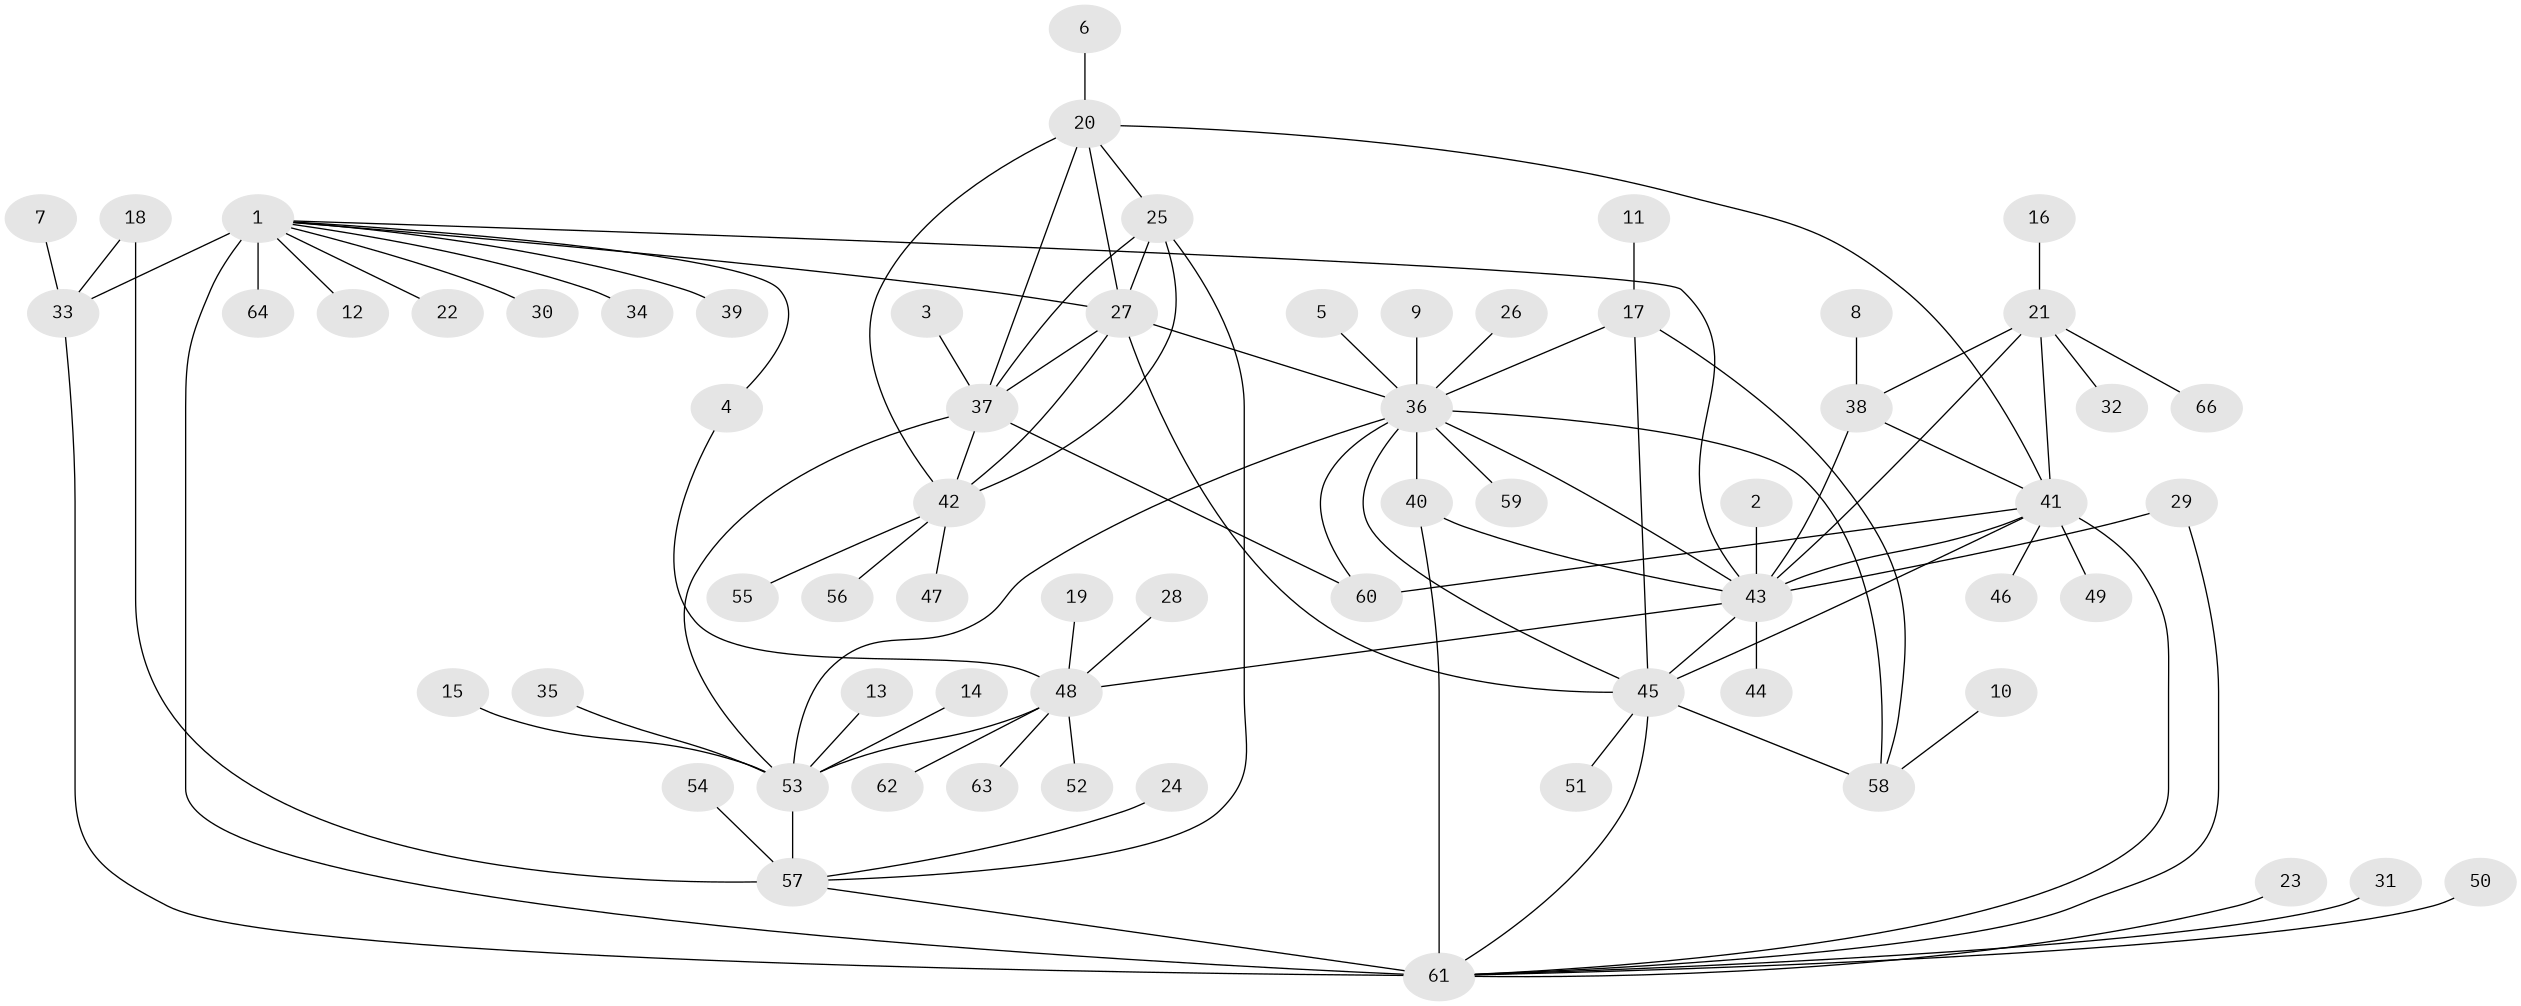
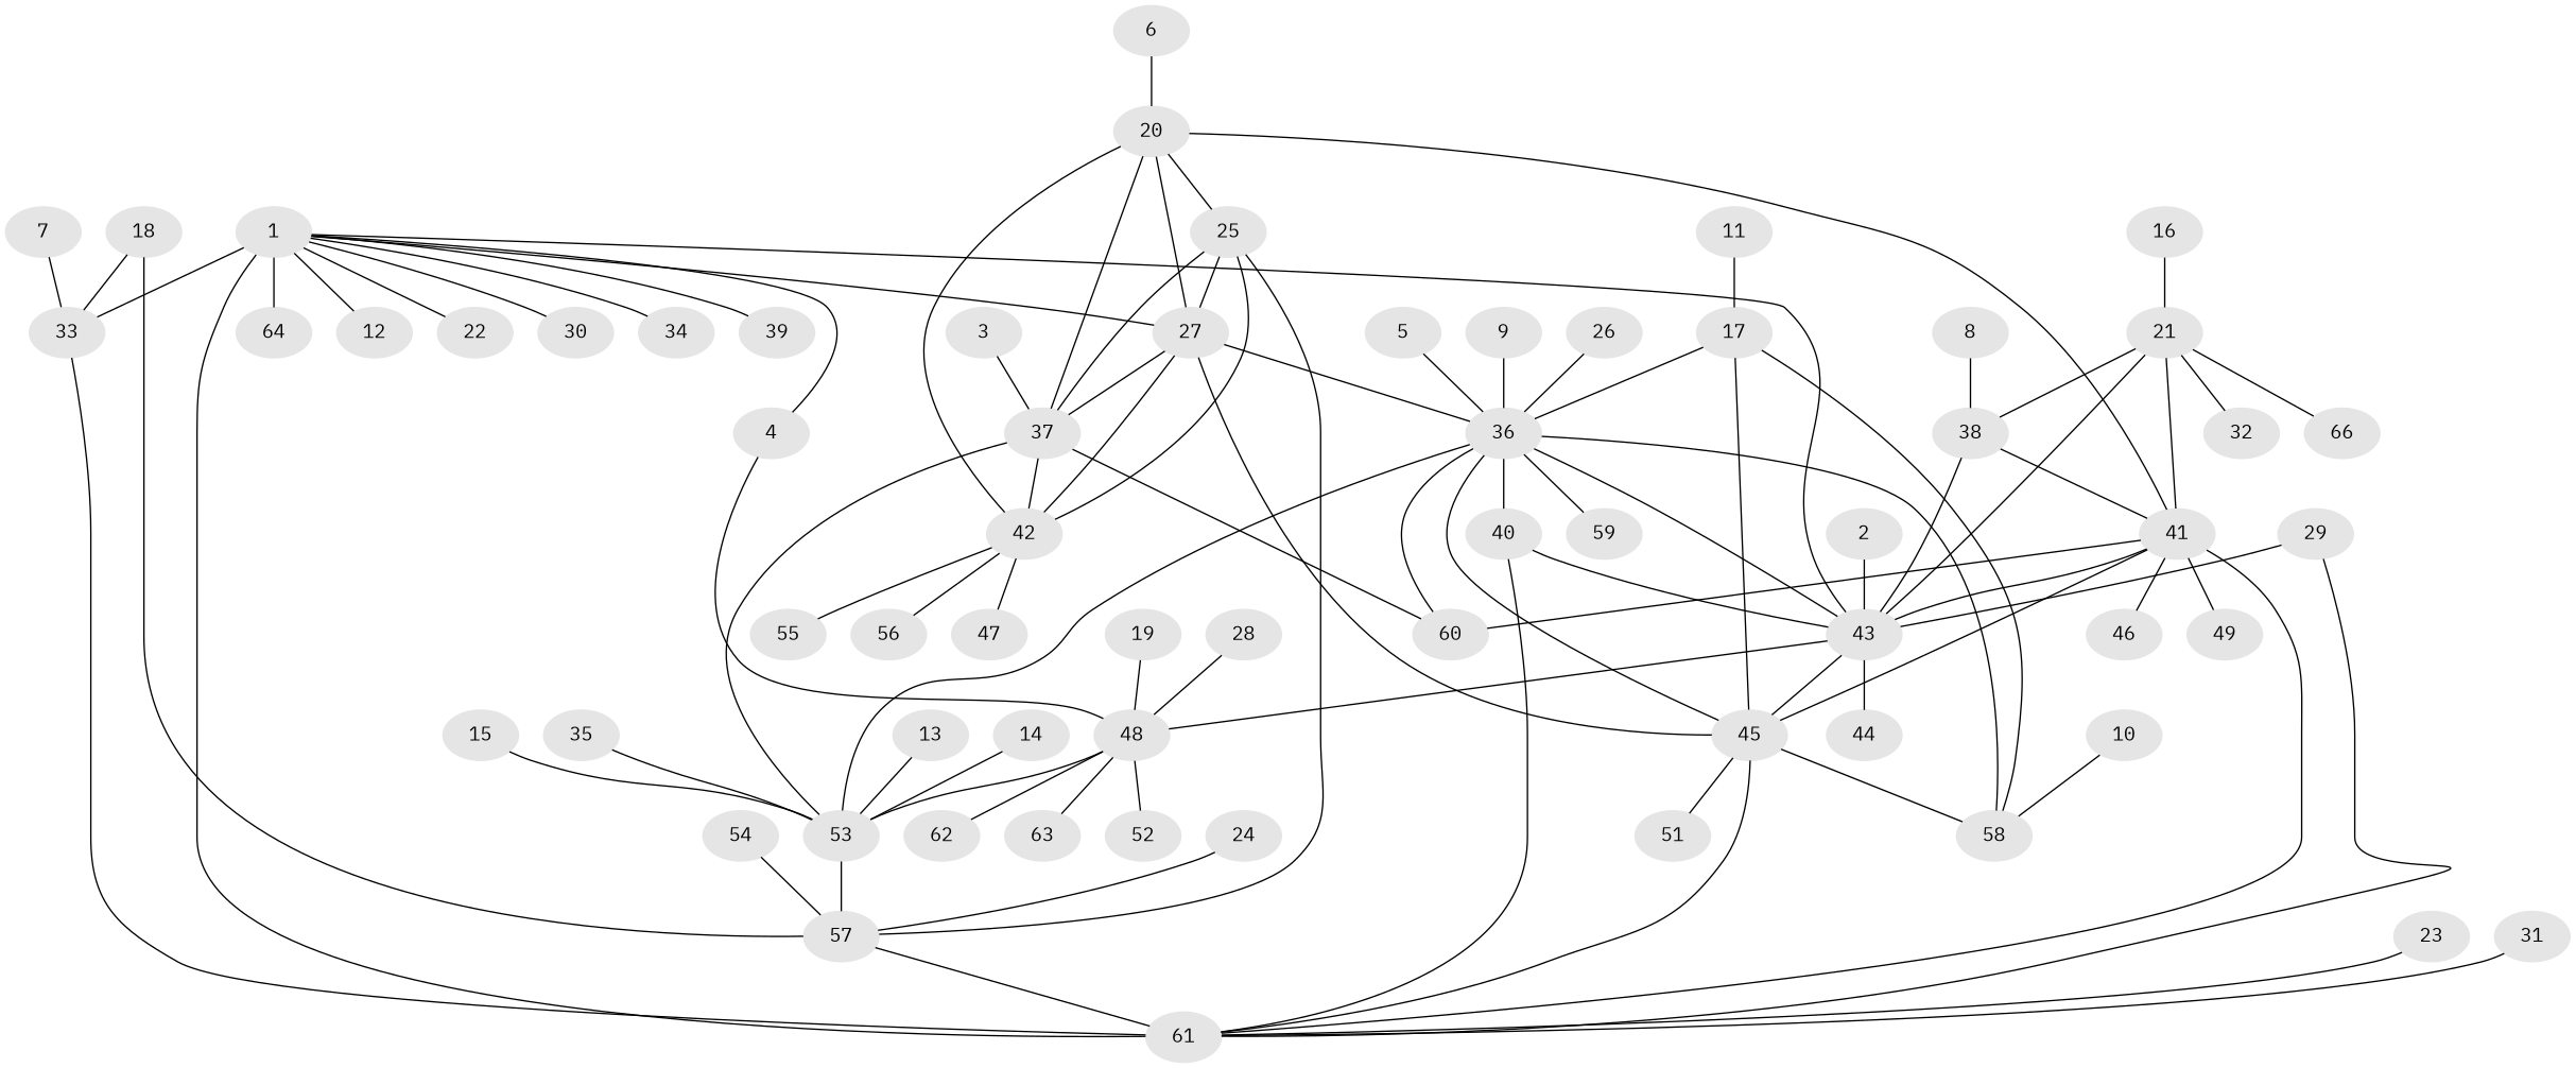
  graph {
    fontname="IBM Plex Mono"
    node [color=gray90 fontname="IBM Plex Mono" style=filled]
    edge [fontname="IBM Plex Mono" weight=1.0]
    1
    4
    12
    22
    27
    30
    33
    34
    39
    43
    61
    64
    48
    37
    36
    45
    42
    44
    2
    3
    53
    60
    52
    62
    63
    5
    58
    40
    59
    6
    20
    25
    41
    7
    8
    38
    9
    10
    11
    17
    13
    57
    14
    15
    16
    21
    32
    66
    51
    18
    19
    46
    49
    47
    55
    56
    23
    24
    26
    28
    29
    31
    35
-   50
    54
    1 -- 4
    1 -- 12
    1 -- 22
    1 -- 27
    1 -- 30
    1 -- 33 [weight=4.0]
    1 -- 34
    1 -- 39
    1 -- 43
    1 -- 61 [weight=4.0]
    1 -- 64
    4 -- 48
    27 -- 37 [weight=2.0]
    27 -- 36
    27 -- 45
    27 -- 42 [weight=2.0]
    33 -- 61
    43 -- 48
    43 -- 45
    43 -- 44
    48 -- 53 [weight=2.0]
    48 -- 52
    48 -- 62
    48 -- 63
    37 -- 42
    37 -- 53
    37 -- 60
    36 -- 43
    36 -- 45 [weight=2.0]
    36 -- 53
    36 -- 60
    36 -- 58 [weight=2.0]
    36 -- 40
    36 -- 59
    45 -- 61
    45 -- 58 [weight=4.0]
    45 -- 51
    42 -- 47
    42 -- 55
    42 -- 56
    2 -- 43
    3 -- 37
    53 -- 57 [weight=3.0]
    5 -- 36
    40 -- 43
    40 -- 61
    6 -- 20
    20 -- 27 [weight=2.0]
    20 -- 37
    20 -- 42
    20 -- 25
    20 -- 41
    25 -- 27 [weight=2.0]
    25 -- 37
    25 -- 42
    25 -- 57
    41 -- 43 [weight=2.0]
    41 -- 61
    41 -- 45
    41 -- 60
    41 -- 46
    41 -- 49
    7 -- 33
    8 -- 38
    38 -- 43
    38 -- 41 [weight=2.0]
    9 -- 36
    10 -- 58
    11 -- 17
    17 -- 36
    17 -- 45 [weight=2.0]
    17 -- 58 [weight=2.0]
    13 -- 53
    57 -- 61
    14 -- 53
    15 -- 53
    16 -- 21
    21 -- 43 [weight=2.0]
    21 -- 41 [weight=4.0]
    21 -- 38 [weight=2.0]
    21 -- 32
    21 -- 66
    18 -- 33
    18 -- 57
    19 -- 48
    23 -- 61
    24 -- 57
    26 -- 36
    28 -- 48
    29 -- 43
    29 -- 61
    31 -- 61
    35 -- 53
-   50 -- 61
    54 -- 57
  }
